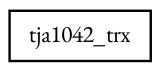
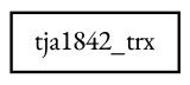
  digraph {
    rankdir=TB
    fontname="EB Garamond"
-   n1 [color=black fillcolor=white fontname="EB Garamond" fontsize=10 height=0.2 label=tja1042_trx shape=record style=filled width=0.4]
+   n1 [color=black fillcolor=white fontname="EB Garamond" fontsize=10 height=0.2 label=tja1842_trx shape=record style=filled width=0.4]
  }
